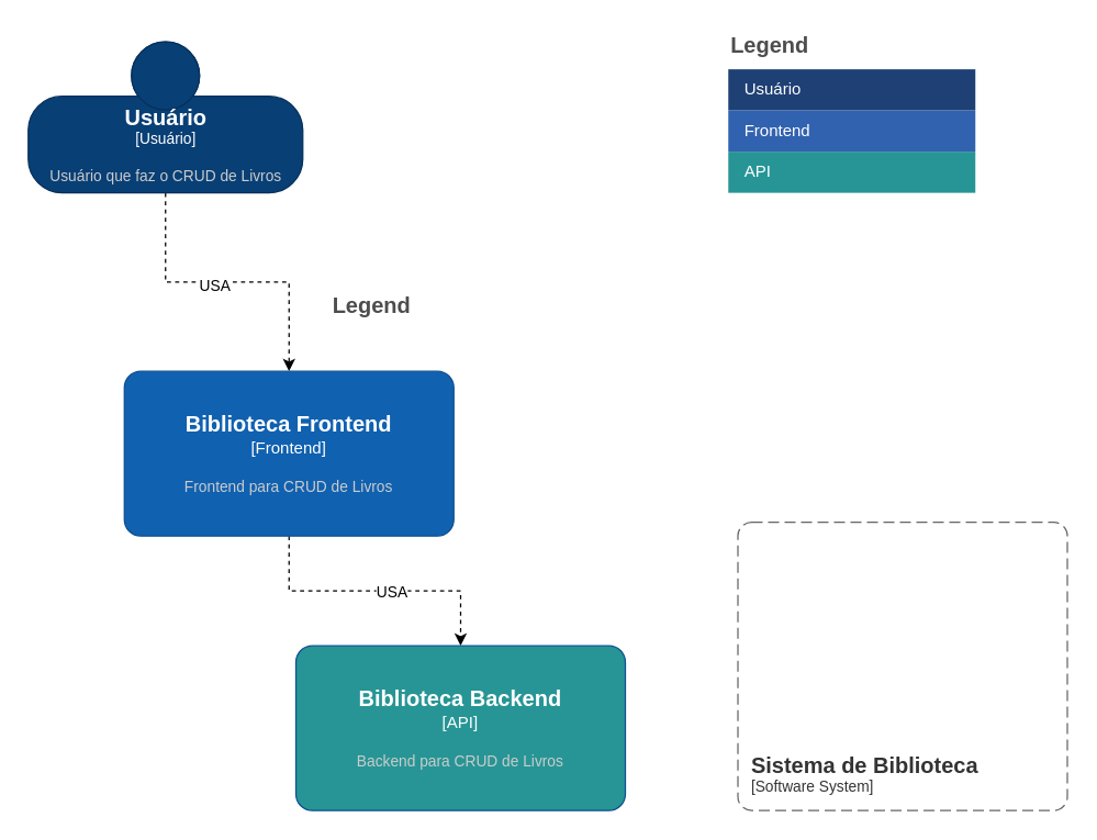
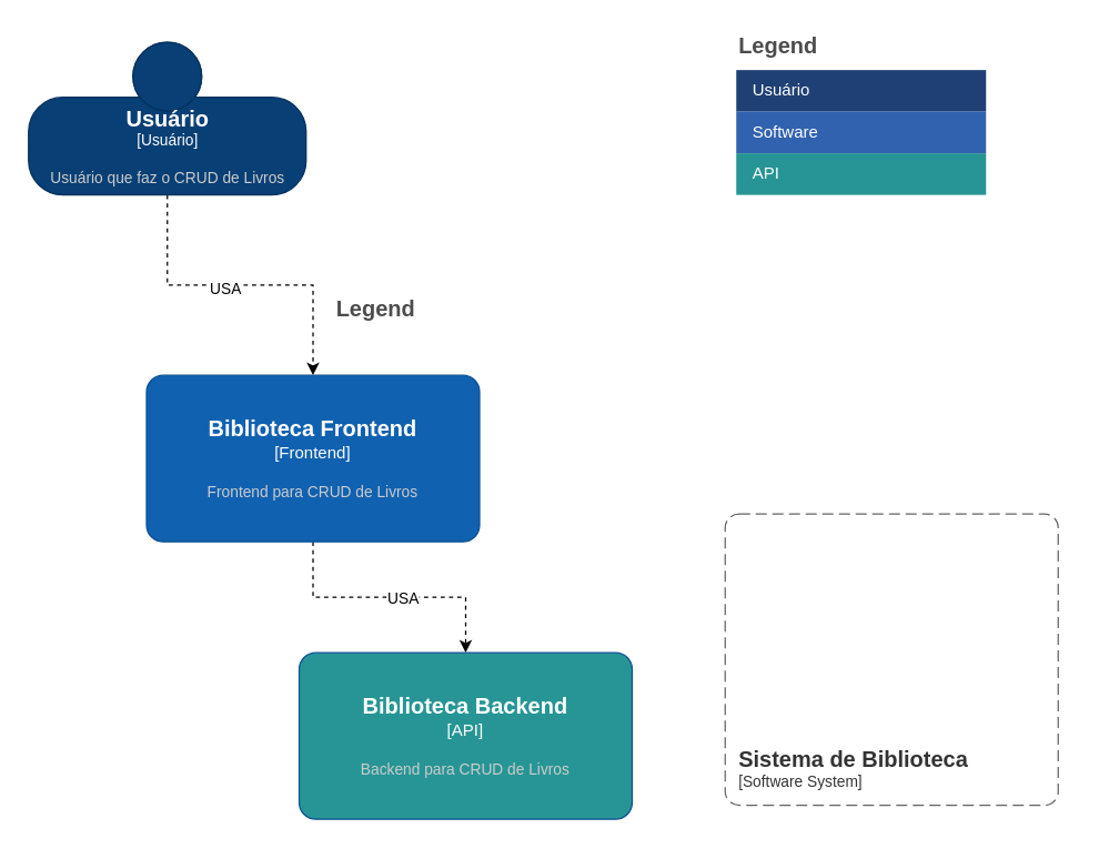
  <mxCell id="0" />
  <mxCell id="1" parent="0" />
  <mxCell id="2" style="edgeStyle=orthogonalEdgeStyle;rounded=0;orthogonalLoop=1;jettySize=auto;html=1;dashed=1;" edge="1" parent="1" source="4" target="12"><mxGeometry relative="1" as="geometry" /></mxCell>
  <mxCell id="3" value="USA" style="edgeLabel;html=1;align=center;verticalAlign=middle;resizable=0;points=[];" vertex="1" connectable="0" parent="2"><mxGeometry x="-0.232" y="-2" relative="1" as="geometry"><mxPoint x="16" as="offset" /></mxGeometry></mxCell>
  <mxCell id="4" value="&lt;font style=&quot;font-size: 16px&quot;&gt;&lt;b&gt;Usuário&lt;/b&gt;&lt;/font&gt;&lt;div&gt;[Usuário]&lt;/div&gt;&lt;br&gt;&lt;div&gt;&lt;font style=&quot;font-size: 11px&quot;&gt;&lt;font color=&quot;#cccccc&quot;&gt;Usuário que faz o CRUD de Livros&lt;/font&gt;&lt;/div&gt;" style="html=1;fontSize=11;dashed=0;whitespace=wrap;fillColor=#083F75;strokeColor=#06315C;fontColor=#ffffff;shape=mxgraph.c4.person2;align=center;metaEdit=1;points=[[0.5,0,0],[1,0.5,0],[1,0.75,0],[0.75,1,0],[0.5,1,0],[0.25,1,0],[0,0.75,0],[0,0.5,0]];resizable=0;" vertex="1" parent="1"><mxGeometry x="20" y="30" width="200" height="110" as="geometry" /></mxCell>
  <mxCell id="5" value="Legend" style="align=left;fontSize=16;fontStyle=1;strokeColor=none;fillColor=none;fontColor=#4D4D4D;spacingTop=-8;resizable=0;" vertex="1" parent="1"><mxGeometry x="530" y="20" width="180" height="30" as="geometry" /></mxCell>
  <mxCell id="6" value="" style="shape=table;html=1;whiteSpace=wrap;startSize=0;container=1;collapsible=0;childLayout=tableLayout;fillColor=none;align=left;spacingLeft=10;strokeColor=none;rounded=1;arcSize=11;fontColor=#FFFFFF;resizable=0;points=[[0.25,0,0],[0.5,0,0],[0.75,0,0],[1,0.25,0],[1,0.5,0],[1,0.75,0],[0.75,1,0],[0.5,1,0],[0.25,1,0],[0,0.75,0],[0,0.5,0],[0,0.25,0]];" vertex="1" parent="1"><mxGeometry x="530" y="50" width="180" height="90" as="geometry" /></mxCell>
  <mxCell id="7" value="Usuário" style="shape=partialRectangle;html=1;whiteSpace=wrap;connectable=0;fillColor=#1E4074;top=0;left=0;bottom=0;right=0;overflow=hidden;pointerEvents=1;align=left;spacingLeft=10;strokeColor=none;fontColor=#FFFFFF;" vertex="1" parent="6"><mxGeometry width="180" height="30" as="geometry" /></mxCell>
- <mxCell id="8" value="Frontend" style="shape=partialRectangle;html=1;whiteSpace=wrap;connectable=0;fillColor=#3162AF;top=0;left=0;bottom=0;right=0;overflow=hidden;pointerEvents=1;align=left;spacingLeft=10;fontColor=#FFFFFF;" vertex="1" parent="6"><mxGeometry y="30" width="180" height="30" as="geometry" /></mxCell>
+ <mxCell id="8" value="Software" style="shape=partialRectangle;html=1;whiteSpace=wrap;connectable=0;fillColor=#3162AF;top=0;left=0;bottom=0;right=0;overflow=hidden;pointerEvents=1;align=left;spacingLeft=10;fontColor=#FFFFFF;" vertex="1" parent="6"><mxGeometry y="30" width="180" height="30" as="geometry" /></mxCell>
  <mxCell id="9" value="API" style="shape=partialRectangle;html=1;whiteSpace=wrap;connectable=0;fillColor=#279595;top=0;left=0;bottom=0;right=0;overflow=hidden;pointerEvents=1;align=left;spacingLeft=10;fontColor=#FFFFFF;strokeColor=#279595;" vertex="1" parent="6"><mxGeometry y="60" width="180" height="30" as="geometry" /></mxCell>
  <mxCell id="10" style="edgeStyle=orthogonalEdgeStyle;rounded=0;orthogonalLoop=1;jettySize=auto;html=1;dashed=1;" edge="1" parent="1" source="12" target="13"><mxGeometry relative="1" as="geometry" /></mxCell>
  <mxCell id="11" value="USA" style="edgeLabel;html=1;align=center;verticalAlign=middle;resizable=0;points=[];" vertex="1" connectable="0" parent="10"><mxGeometry x="0.353" y="-6" relative="1" as="geometry"><mxPoint x="-25" y="-6" as="offset" /></mxGeometry></mxCell>
- <mxCell id="12" value="&lt;font style=&quot;font-size: 16px&quot;&gt;&lt;b&gt;Biblioteca Frontend&lt;/b&gt;&lt;/font&gt;&lt;div&gt;[Frontend]&lt;/div&gt;&lt;br&gt;&lt;div&gt;&lt;font style=&quot;font-size: 11px&quot;&gt;&lt;font color=&quot;#cccccc&quot;&gt;Frontend para CRUD de Livros&lt;/font&gt;&lt;/div&gt;" style="rounded=1;whiteSpace=wrap;html=1;labelBackgroundColor=none;fillColor=#1061B0;fontColor=#ffffff;align=center;arcSize=10;strokeColor=#0D5091;metaEdit=1;resizable=0;points=[[0.25,0,0],[0.5,0,0],[0.75,0,0],[1,0.25,0],[1,0.5,0],[1,0.75,0],[0.75,1,0],[0.5,1,0],[0.25,1,0],[0,0.75,0],[0,0.5,0],[0,0.25,0]];" vertex="1" parent="1"><mxGeometry x="90" y="270" width="240" height="120" as="geometry" /></mxCell>
+ <mxCell id="12" value="&lt;font style=&quot;font-size: 16px&quot;&gt;&lt;b&gt;Biblioteca Frontend&lt;/b&gt;&lt;/font&gt;&lt;div&gt;[Frontend]&lt;/div&gt;&lt;br&gt;&lt;div&gt;&lt;font style=&quot;font-size: 11px&quot;&gt;&lt;font color=&quot;#cccccc&quot;&gt;Frontend para CRUD de Livros&lt;/font&gt;&lt;/div&gt;" style="rounded=1;whiteSpace=wrap;html=1;labelBackgroundColor=none;fillColor=#1061B0;fontColor=#ffffff;align=center;arcSize=10;strokeColor=#0D5091;metaEdit=1;resizable=0;points=[[0.25,0,0],[0.5,0,0],[0.75,0,0],[1,0.25,0],[1,0.5,0],[1,0.75,0],[0.75,1,0],[0.5,1,0],[0.25,1,0],[0,0.75,0],[0,0.5,0],[0,0.25,0]];" vertex="1" parent="1"><mxGeometry x="105" y="270" width="240" height="120" as="geometry" /></mxCell>
  <mxCell id="13" value="&lt;font style=&quot;font-size: 16px&quot;&gt;&lt;b&gt;Biblioteca Backend&lt;/b&gt;&lt;/font&gt;&lt;div&gt;[API]&lt;/div&gt;&lt;br&gt;&lt;div&gt;&lt;font style=&quot;font-size: 11px&quot;&gt;&lt;font color=&quot;#cccccc&quot;&gt;Backend para CRUD de Livros&lt;/font&gt;&lt;/div&gt;" style="rounded=1;whiteSpace=wrap;html=1;labelBackgroundColor=none;fillColor=#279595;fontColor=#ffffff;align=center;arcSize=10;strokeColor=#0D5091;metaEdit=1;resizable=0;points=[[0.25,0,0],[0.5,0,0],[0.75,0,0],[1,0.25,0],[1,0.5,0],[1,0.75,0],[0.75,1,0],[0.5,1,0],[0.25,1,0],[0,0.75,0],[0,0.5,0],[0,0.25,0]];" vertex="1" parent="1"><mxGeometry x="215" y="470" width="240" height="120" as="geometry" /></mxCell>
- <mxCell id="14" value="&lt;font style=&quot;font-size: 16px&quot;&gt;&lt;b&gt;&lt;div style=&quot;text-align: left&quot;&gt;Sistema de Biblioteca&lt;/div&gt;&lt;/b&gt;&lt;/font&gt;&lt;div style=&quot;text-align: left&quot;&gt;[Software System]&lt;/div&gt;" style="rounded=1;fontSize=11;whiteSpace=wrap;html=1;dashed=1;arcSize=20;fillColor=none;strokeColor=#666666;fontColor=#333333;labelBackgroundColor=none;align=left;verticalAlign=bottom;labelBorderColor=none;spacingTop=0;spacing=10;dashPattern=8 4;metaEdit=1;rotatable=0;perimeter=rectanglePerimeter;noLabel=0;labelPadding=0;allowArrows=0;connectable=0;expand=0;recursiveResize=0;editable=1;pointerEvents=0;absoluteArcSize=1;points=[[0.25,0,0],[0.5,0,0],[0.75,0,0],[1,0.25,0],[1,0.5,0],[1,0.75,0],[0.75,1,0],[0.5,1,0],[0.25,1,0],[0,0.75,0],[0,0.5,0],[0,0.25,0]];" vertex="1" parent="1"><mxGeometry x="537" y="380" width="240" height="210" as="geometry" /></mxCell>
+ <mxCell id="14" value="&lt;font style=&quot;font-size: 16px&quot;&gt;&lt;b&gt;&lt;div style=&quot;text-align: left&quot;&gt;Sistema de Biblioteca&lt;/div&gt;&lt;/b&gt;&lt;/font&gt;&lt;div style=&quot;text-align: left&quot;&gt;[Software System]&lt;/div&gt;" style="rounded=1;fontSize=11;whiteSpace=wrap;html=1;dashed=1;arcSize=20;fillColor=none;strokeColor=#666666;fontColor=#333333;labelBackgroundColor=none;align=left;verticalAlign=bottom;labelBorderColor=none;spacingTop=0;spacing=10;dashPattern=8 4;metaEdit=1;rotatable=0;perimeter=rectanglePerimeter;noLabel=0;labelPadding=0;allowArrows=0;connectable=0;expand=0;recursiveResize=0;editable=1;pointerEvents=0;absoluteArcSize=1;points=[[0.25,0,0],[0.5,0,0],[0.75,0,0],[1,0.25,0],[1,0.5,0],[1,0.75,0],[0.75,1,0],[0.5,1,0],[0.25,1,0],[0,0.75,0],[0,0.5,0],[0,0.25,0]];" vertex="1" parent="1"><mxGeometry x="522" y="370" width="240" height="210" as="geometry" /></mxCell>
  <mxCell id="15" value="Legend" style="align=left;fontSize=16;fontStyle=1;strokeColor=none;fillColor=none;fontColor=#4D4D4D;spacingTop=-8;resizable=0;" vertex="1" parent="1"><mxGeometry x="240" y="210" width="180" height="30" as="geometry" /></mxCell>
